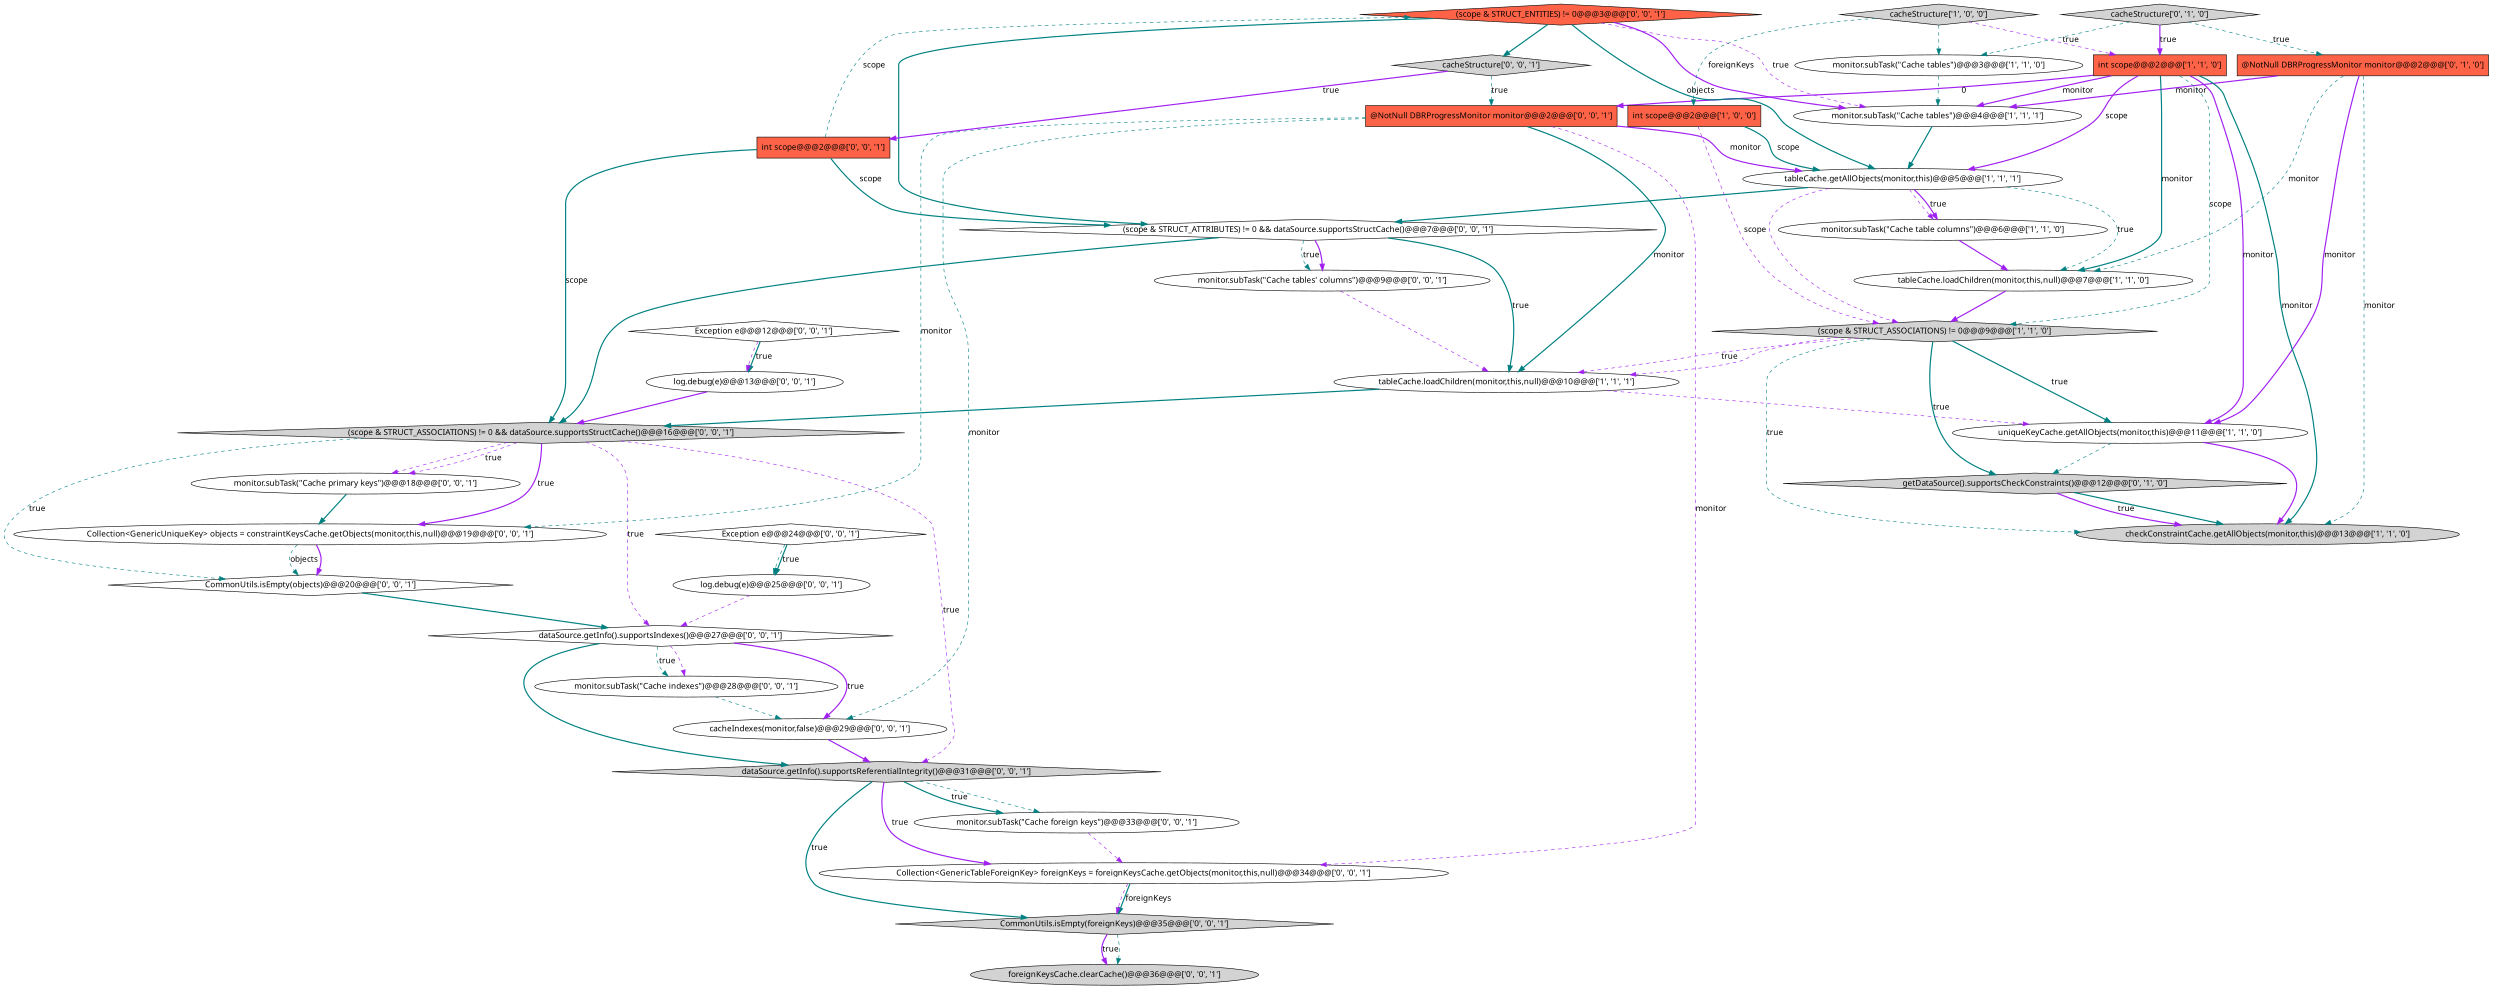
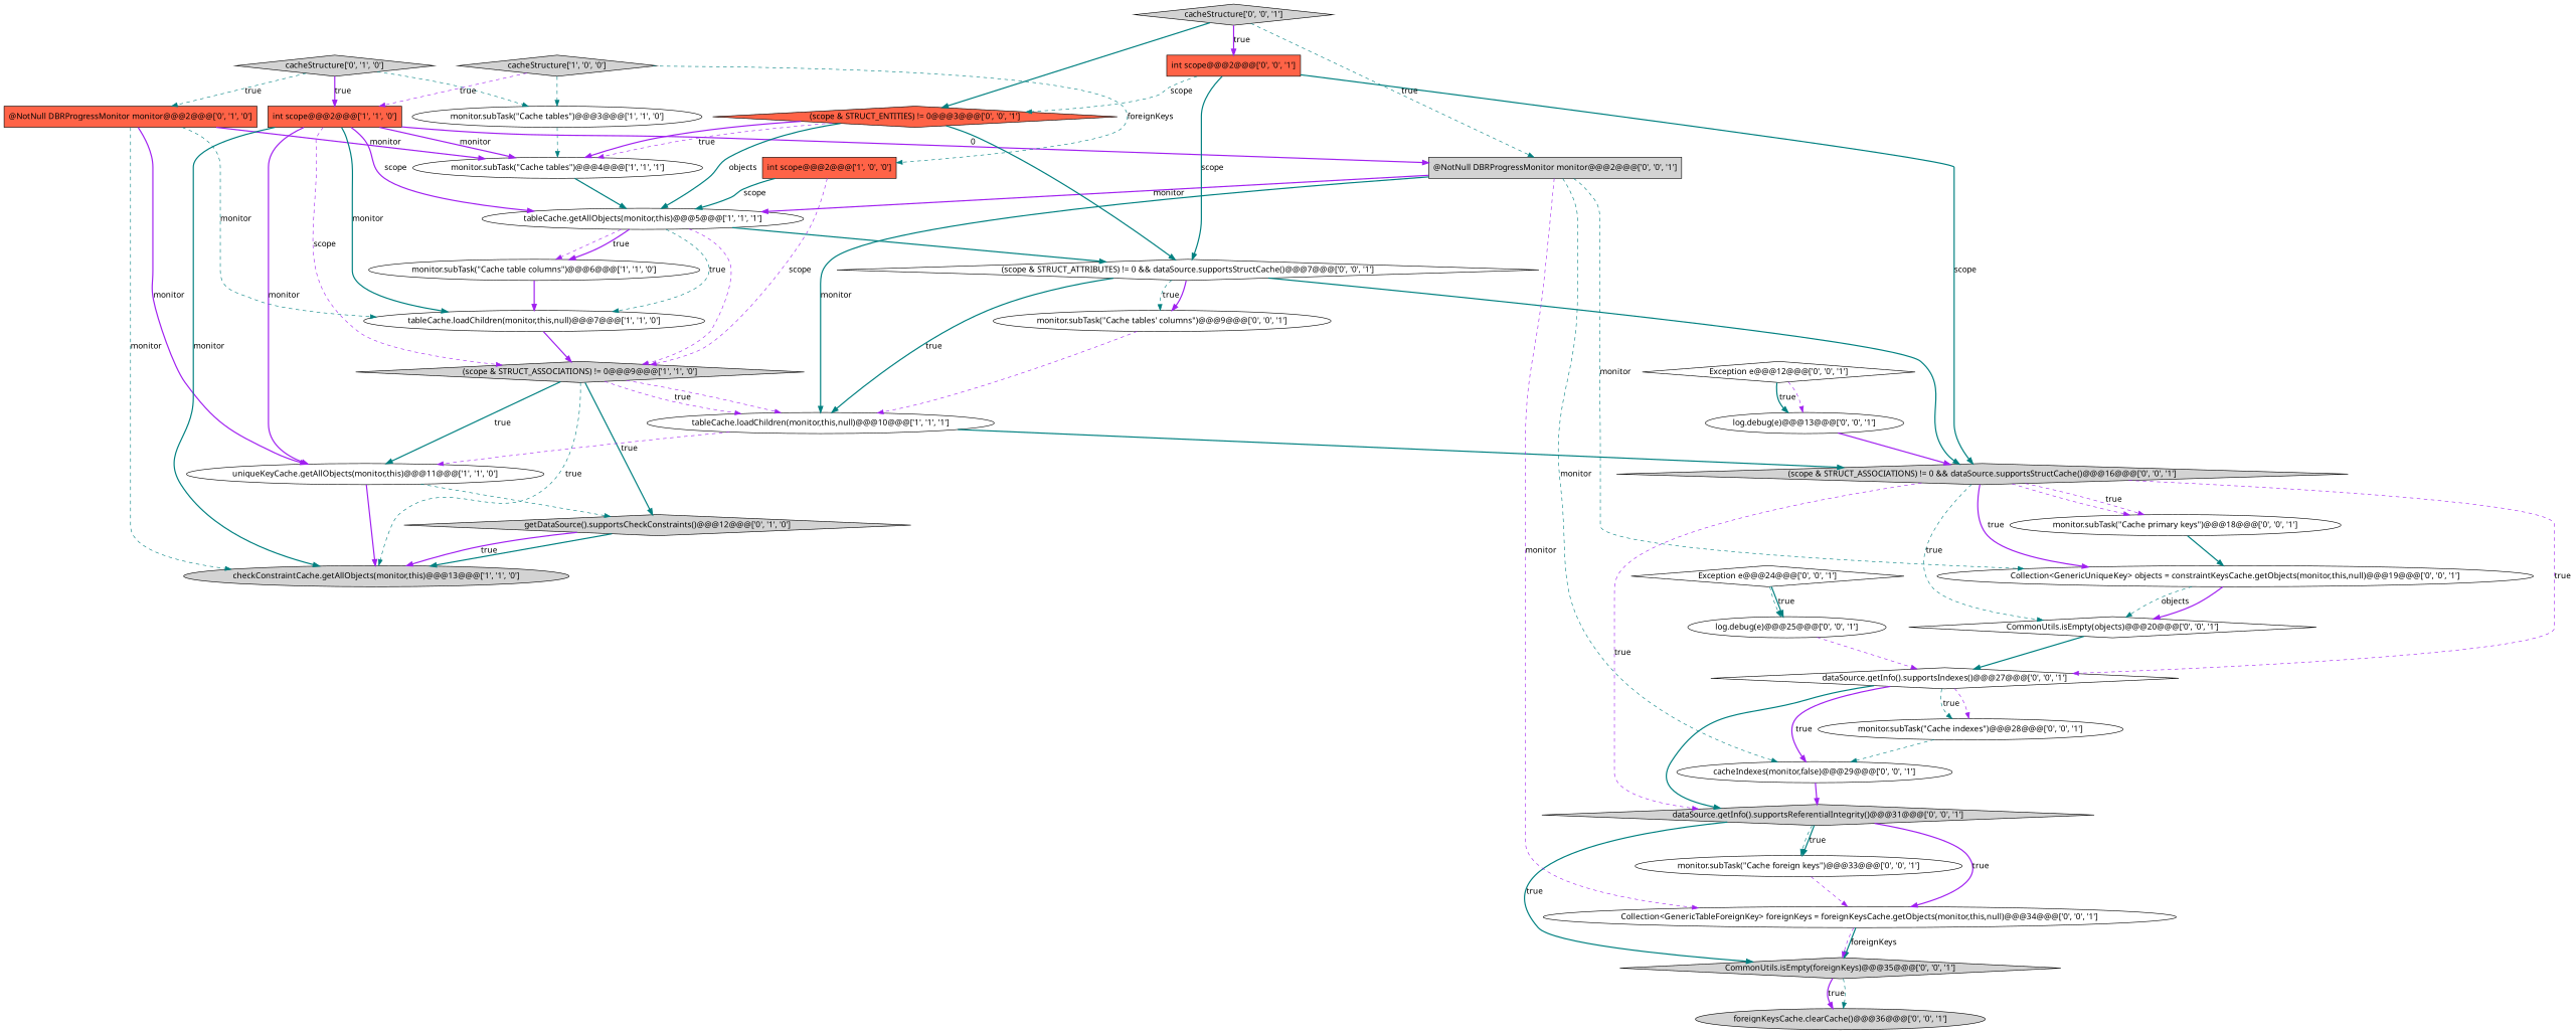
  digraph {
    fontname="Noto Sans"
    node [fillcolor=white fontname="Noto Sans" shape=ellipse style=filled]
    edge [color=teal fontname="Noto Sans" style=bold]
    n1 [fillcolor=tomato label="@NotNull DBRProgressMonitor monitor@@@2@@@['0', '1', '0']" shape=box]
    n2 [label="tableCache.loadChildren(monitor,this,null)@@@7@@@['1', '1', '0']"]
    n3 [label="monitor.subTask(\"Cache tables\")@@@4@@@['1', '1', '1']"]
    n4 [fillcolor=lightgray label="checkConstraintCache.getAllObjects(monitor,this)@@@13@@@['1', '1', '0']"]
    n5 [label="uniqueKeyCache.getAllObjects(monitor,this)@@@11@@@['1', '1', '0']"]
    n6 [fillcolor=lightgray label="(scope & STRUCT_ASSOCIATIONS) != 0@@@9@@@['1', '1', '0']" shape=diamond]
    n7 [label="tableCache.getAllObjects(monitor,this)@@@5@@@['1', '1', '1']"]
    n8 [fillcolor=lightgray label="getDataSource().supportsCheckConstraints()@@@12@@@['0', '1', '0']" shape=diamond]
    n9 [label="tableCache.loadChildren(monitor,this,null)@@@10@@@['1', '1', '1']"]
    n10 [fillcolor=lightgray label="(scope & STRUCT_ASSOCIATIONS) != 0 && dataSource.supportsStructCache()@@@16@@@['0', '0', '1']" shape=diamond]
    n11 [label="monitor.subTask(\"Cache table columns\")@@@6@@@['1', '1', '0']"]
    n12 [label="(scope & STRUCT_ATTRIBUTES) != 0 && dataSource.supportsStructCache()@@@7@@@['0', '0', '1']" shape=diamond]
    n13 [label="monitor.subTask(\"Cache primary keys\")@@@18@@@['0', '0', '1']"]
    n14 [label="Collection<GenericUniqueKey> objects = constraintKeysCache.getObjects(monitor,this,null)@@@19@@@['0', '0', '1']"]
    n15 [label="CommonUtils.isEmpty(objects)@@@20@@@['0', '0', '1']" shape=diamond]
    n16 [label="dataSource.getInfo().supportsIndexes()@@@27@@@['0', '0', '1']" shape=diamond]
    n17 [fillcolor=lightgray label="dataSource.getInfo().supportsReferentialIntegrity()@@@31@@@['0', '0', '1']" shape=diamond]
    n18 [label="log.debug(e)@@@13@@@['0', '0', '1']"]
    n19 [label="monitor.subTask(\"Cache tables' columns\")@@@9@@@['0', '0', '1']"]
    n20 [fillcolor=lightgray label="cacheStructure['0', '1', '0']" shape=diamond]
    n21 [label="monitor.subTask(\"Cache tables\")@@@3@@@['1', '1', '0']"]
    n22 [fillcolor=tomato label="int scope@@@2@@@['1', '1', '0']" shape=box]
-   n23 [fillcolor=tomato label="@NotNull DBRProgressMonitor monitor@@@2@@@['0', '0', '1']" shape=box]
+   n23 [fillcolor=lightgray label="@NotNull DBRProgressMonitor monitor@@@2@@@['0', '0', '1']" shape=box]
    n24 [label="log.debug(e)@@@25@@@['0', '0', '1']"]
    n25 [label="cacheIndexes(monitor,false)@@@29@@@['0', '0', '1']"]
    n26 [label="monitor.subTask(\"Cache indexes\")@@@28@@@['0', '0', '1']"]
    n27 [label="Collection<GenericTableForeignKey> foreignKeys = foreignKeysCache.getObjects(monitor,this,null)@@@34@@@['0', '0', '1']"]
    n28 [fillcolor=lightgray label="CommonUtils.isEmpty(foreignKeys)@@@35@@@['0', '0', '1']" shape=diamond]
    n29 [fillcolor=lightgray label="foreignKeysCache.clearCache()@@@36@@@['0', '0', '1']"]
    n30 [label="monitor.subTask(\"Cache foreign keys\")@@@33@@@['0', '0', '1']"]
    n31 [fillcolor=tomato label="(scope & STRUCT_ENTITIES) != 0@@@3@@@['0', '0', '1']" shape=diamond]
    n32 [fillcolor=tomato label="int scope@@@2@@@['0', '0', '1']" shape=box]
    n33 [fillcolor=lightgray label="cacheStructure['1', '0', '0']" shape=diamond]
    n34 [fillcolor=tomato label="int scope@@@2@@@['1', '0', '0']" shape=box]
    n35 [label="Exception e@@@24@@@['0', '0', '1']" shape=diamond]
    n36 [fillcolor=lightgray label="cacheStructure['0', '0', '1']" shape=diamond]
    n37 [label="Exception e@@@12@@@['0', '0', '1']" shape=diamond]
    n1 -> n2 [label=monitor style=dashed]
    n1 -> n3 [color=purple label=monitor]
    n1 -> n4 [label=monitor style=dashed]
    n1 -> n5 [color=purple label=monitor]
    n2 -> n6 [color=purple]
    n3 -> n7
    n5 -> n4 [color=purple]
    n5 -> n8 [style=dashed]
    n6 -> n4 [label=true style=dashed]
    n6 -> n5 [label=true]
    n6 -> n8 [label=true]
    n6 -> n9 [color=purple style=dashed]
    n6 -> n9 [color=purple label=true style=dashed]
    n7 -> n2 [label=true style=dashed]
    n7 -> n6 [color=purple style=dashed]
    n7 -> n11 [color=purple style=dashed]
    n7 -> n11 [color=purple label=true]
    n7 -> n12
    n8 -> n4
    n8 -> n4 [color=purple label=true]
    n9 -> n5 [color=purple style=dashed]
    n9 -> n10
    n10 -> n13 [color=purple style=dashed]
    n10 -> n13 [color=purple label=true style=dashed]
    n10 -> n14 [color=purple label=true]
    n10 -> n15 [label=true style=dashed]
    n10 -> n16 [color=purple label=true style=dashed]
    n10 -> n17 [color=purple label=true style=dashed]
    n11 -> n2 [color=purple]
    n12 -> n9 [label=true]
    n12 -> n10
    n12 -> n19 [label=true style=dashed]
    n12 -> n19 [color=purple]
    n13 -> n14
    n14 -> n15 [color=purple]
    n14 -> n15 [label=objects style=dashed]
    n15 -> n16
    n16 -> n17
    n16 -> n25 [color=purple label=true]
    n16 -> n26 [color=purple style=dashed]
    n16 -> n26 [label=true style=dashed]
    n17 -> n27 [color=purple label=true]
    n17 -> n28 [label=true]
    n17 -> n30 [style=dashed]
    n17 -> n30 [label=true]
    n18 -> n10 [color=purple]
    n19 -> n9 [color=purple style=dashed]
    n20 -> n1 [label=true style=dashed]
    n20 -> n21 [style=dashed]
    n20 -> n22 [color=purple label=true]
    n21 -> n3 [style=dashed]
    n22 -> n2 [label=monitor]
    n22 -> n3 [color=purple label=monitor]
    n22 -> n4 [label=monitor]
    n22 -> n5 [color=purple label=monitor]
-   n22 -> n6 [label=scope style=dashed]
+   n22 -> n6 [color=purple label=scope style=dashed]
    n22 -> n7 [color=purple label=scope]
    n22 -> n23 [color=purple label=0]
    n23 -> n7 [color=purple label=monitor]
    n23 -> n9 [label=monitor]
    n23 -> n14 [label=monitor style=dashed]
    n23 -> n25 [label=monitor style=dashed]
    n23 -> n27 [color=purple label=monitor style=dashed]
    n24 -> n16 [color=purple style=dashed]
    n25 -> n17 [color=purple]
    n26 -> n25 [style=dashed]
    n27 -> n28 [label=foreignKeys]
    n27 -> n28 [color=purple style=dashed]
    n28 -> n29 [color=purple label=true]
    n28 -> n29 [style=dashed]
    n30 -> n27 [color=purple style=dashed]
    n31 -> n3 [color=purple]
    n31 -> n3 [color=purple label=true style=dashed]
    n31 -> n7 [label=objects]
    n31 -> n12
    n32 -> n10 [label=scope]
    n32 -> n12 [label=scope]
    n32 -> n31 [label=scope style=dashed]
    n33 -> n21 [style=dashed]
    n33 -> n22 [color=purple label=true style=dashed]
    n33 -> n34 [label=foreignKeys style=dashed]
    n34 -> n6 [color=purple label=scope style=dashed]
    n34 -> n7 [label=scope]
    n35 -> n24 [label=true]
    n35 -> n24 [style=dashed]
    n36 -> n23 [label=true style=dashed]
-   n31 -> n36
+   n36 -> n31
    n36 -> n32 [color=purple label=true]
    n37 -> n18 [label=true]
    n37 -> n18 [color=purple style=dashed]
  }
